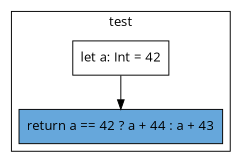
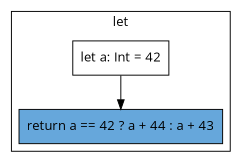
  digraph {
    fontname="Open Sans"
    node [shape=box fontname="Open Sans"]
    n1 [label="let a: Int = 42"]
    n2 [fillcolor="#66A7DB" label="return a == 42 ? a + 44 : a + 43" style=filled]
    subgraph cluster_1 {
-     label=test
+     label=let
      n1
      n2
    }
    n1 -> n2 [fontname="Open Sans"]
  }
